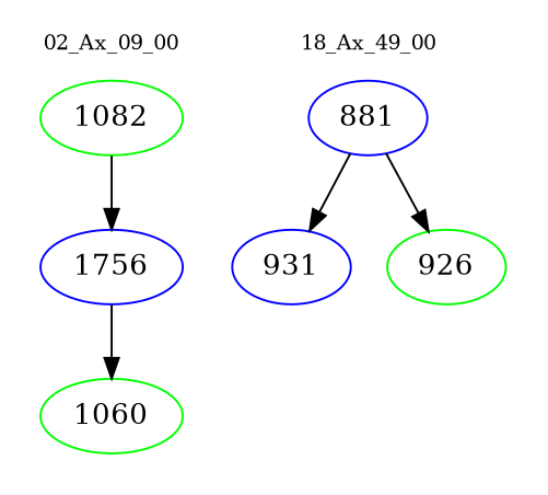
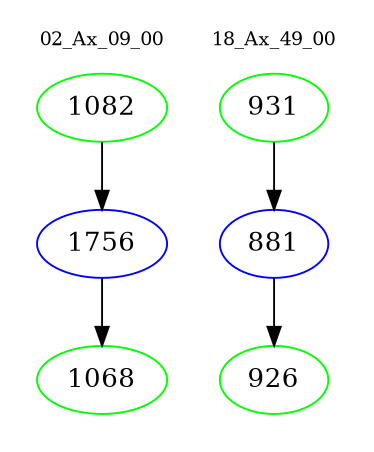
  digraph {
    node [color=green]
    edge [color=black]
    n1 [label=1082]
    n2 [color=blue label=1756]
-   n3 [label=1060]
-   n4 [color=blue label=931]
+   n3 [label=1068]
+   n4 [label=931]
    n5 [color=blue label=881]
    n6 [label=926]
    subgraph cluster_1 {
      color=white
      fontsize=10
      label="02_Ax_09_00"
      n1
      n2
      n3
    }
    subgraph cluster_2 {
      color=white
      fontsize=10
      label="18_Ax_49_00"
      n4
      n5
      n6
    }
    n1 -> n2
    n2 -> n3
-   n5 -> n4
+   n4 -> n5
    n5 -> n6
  }
